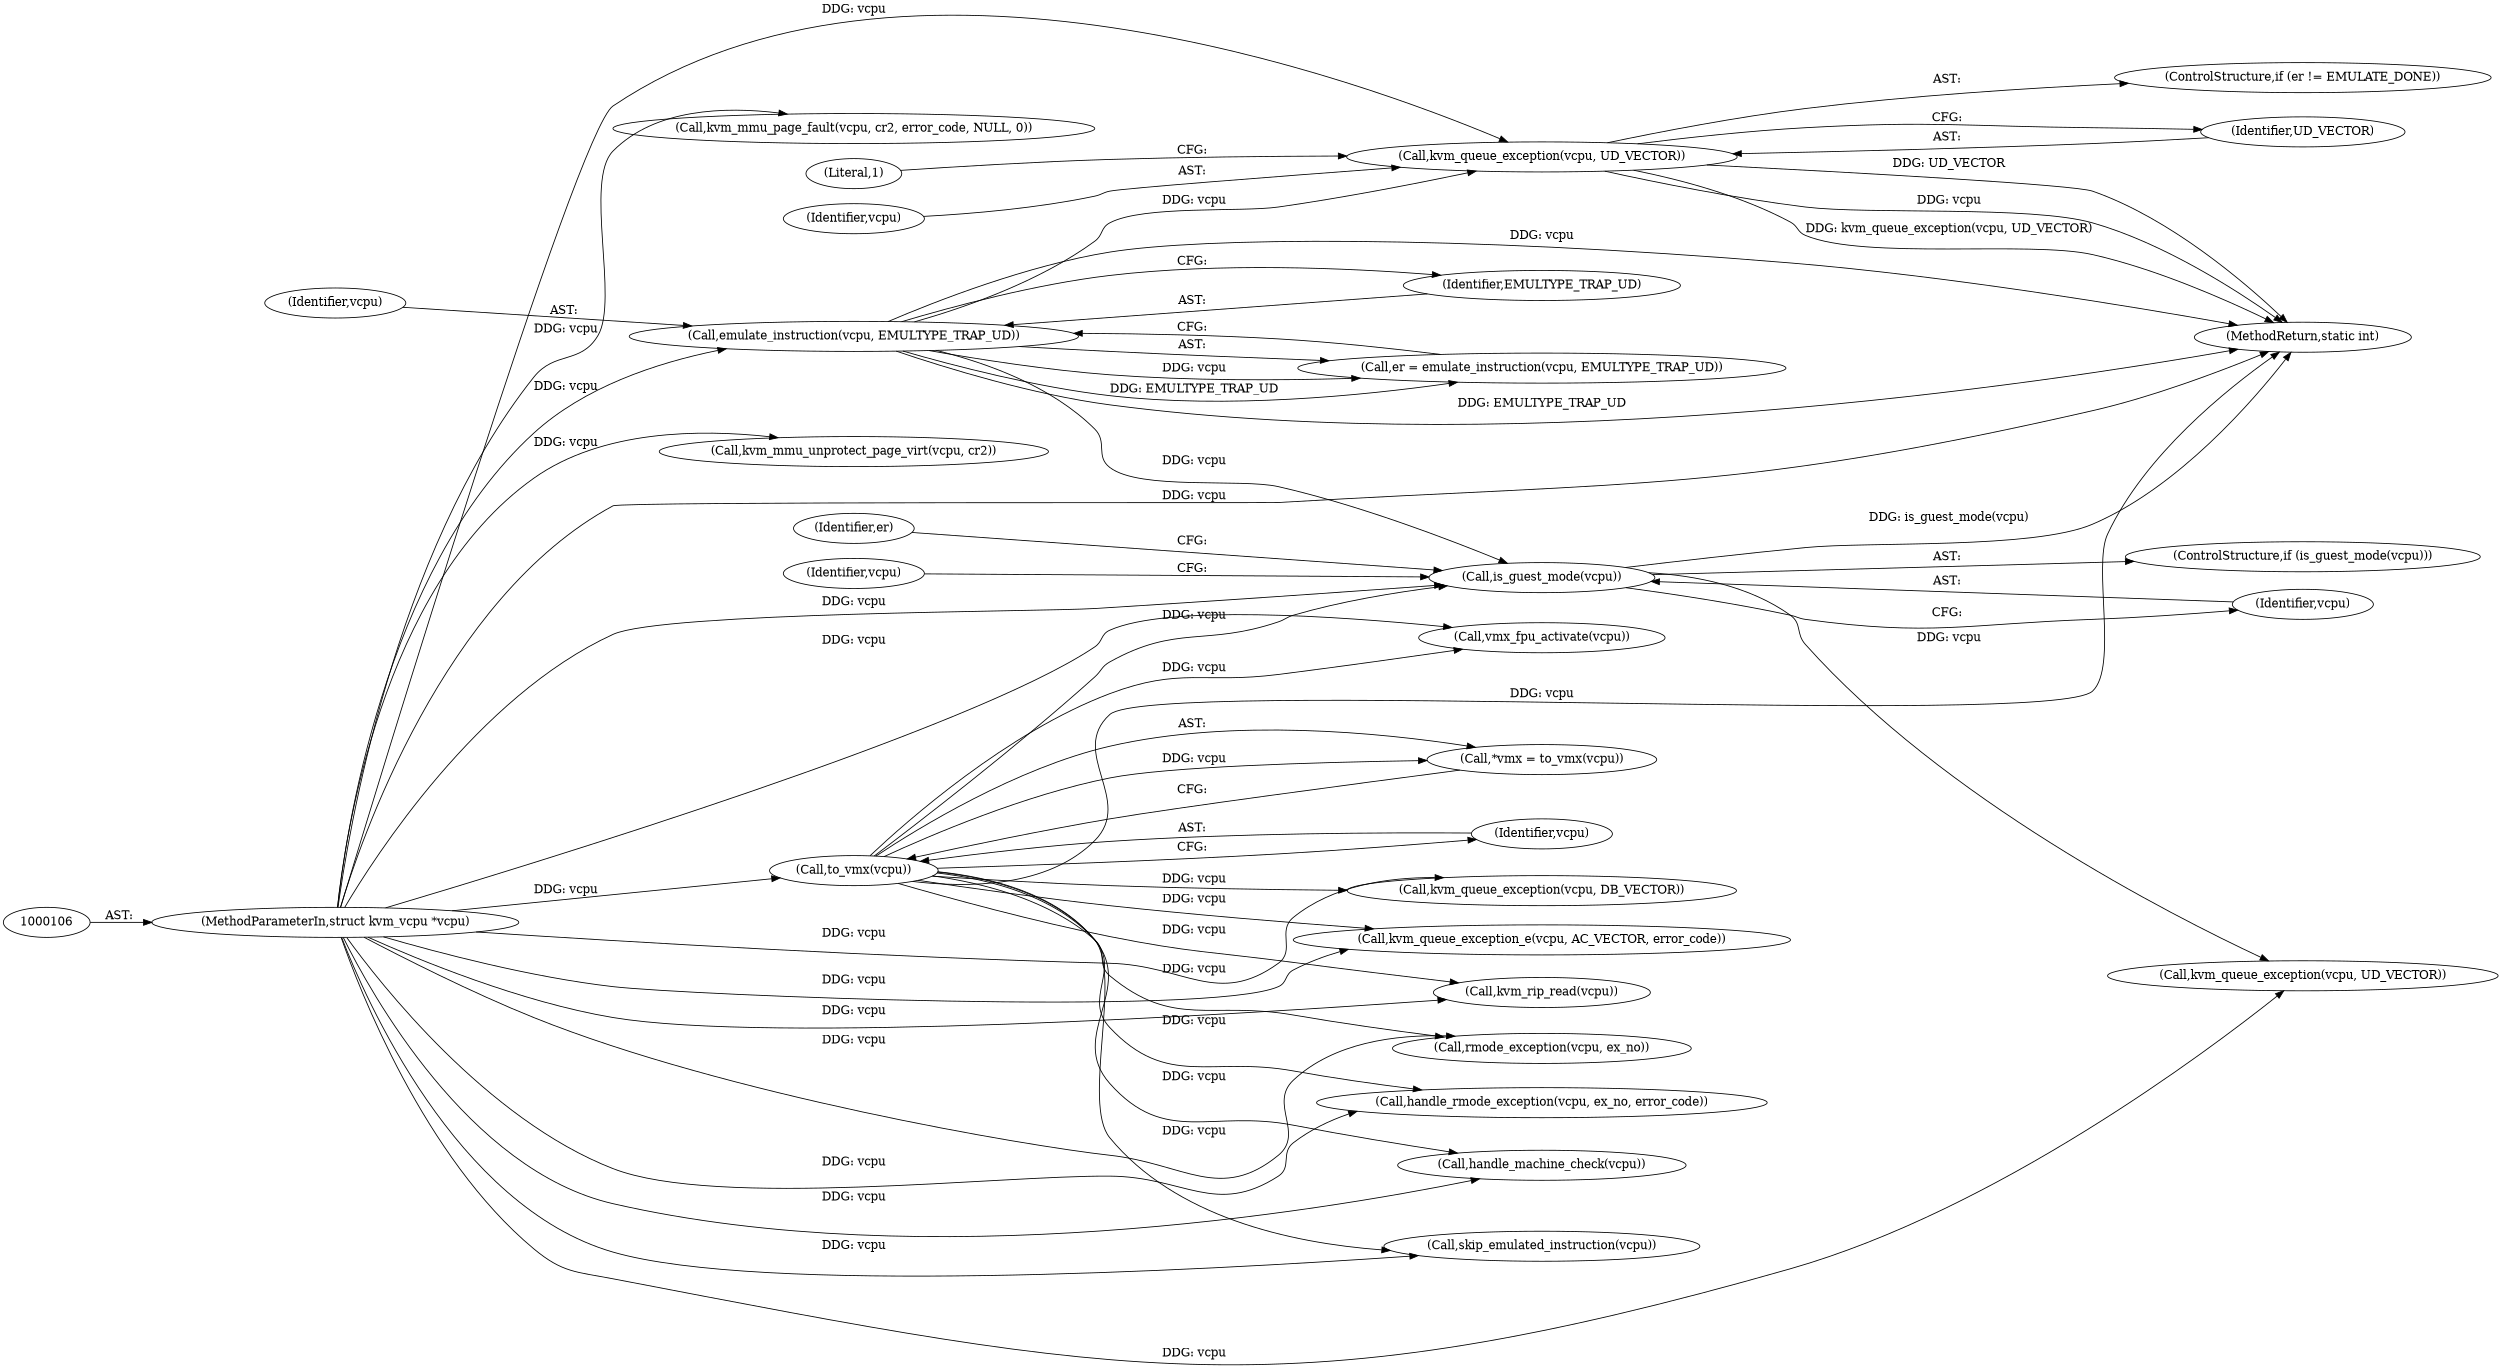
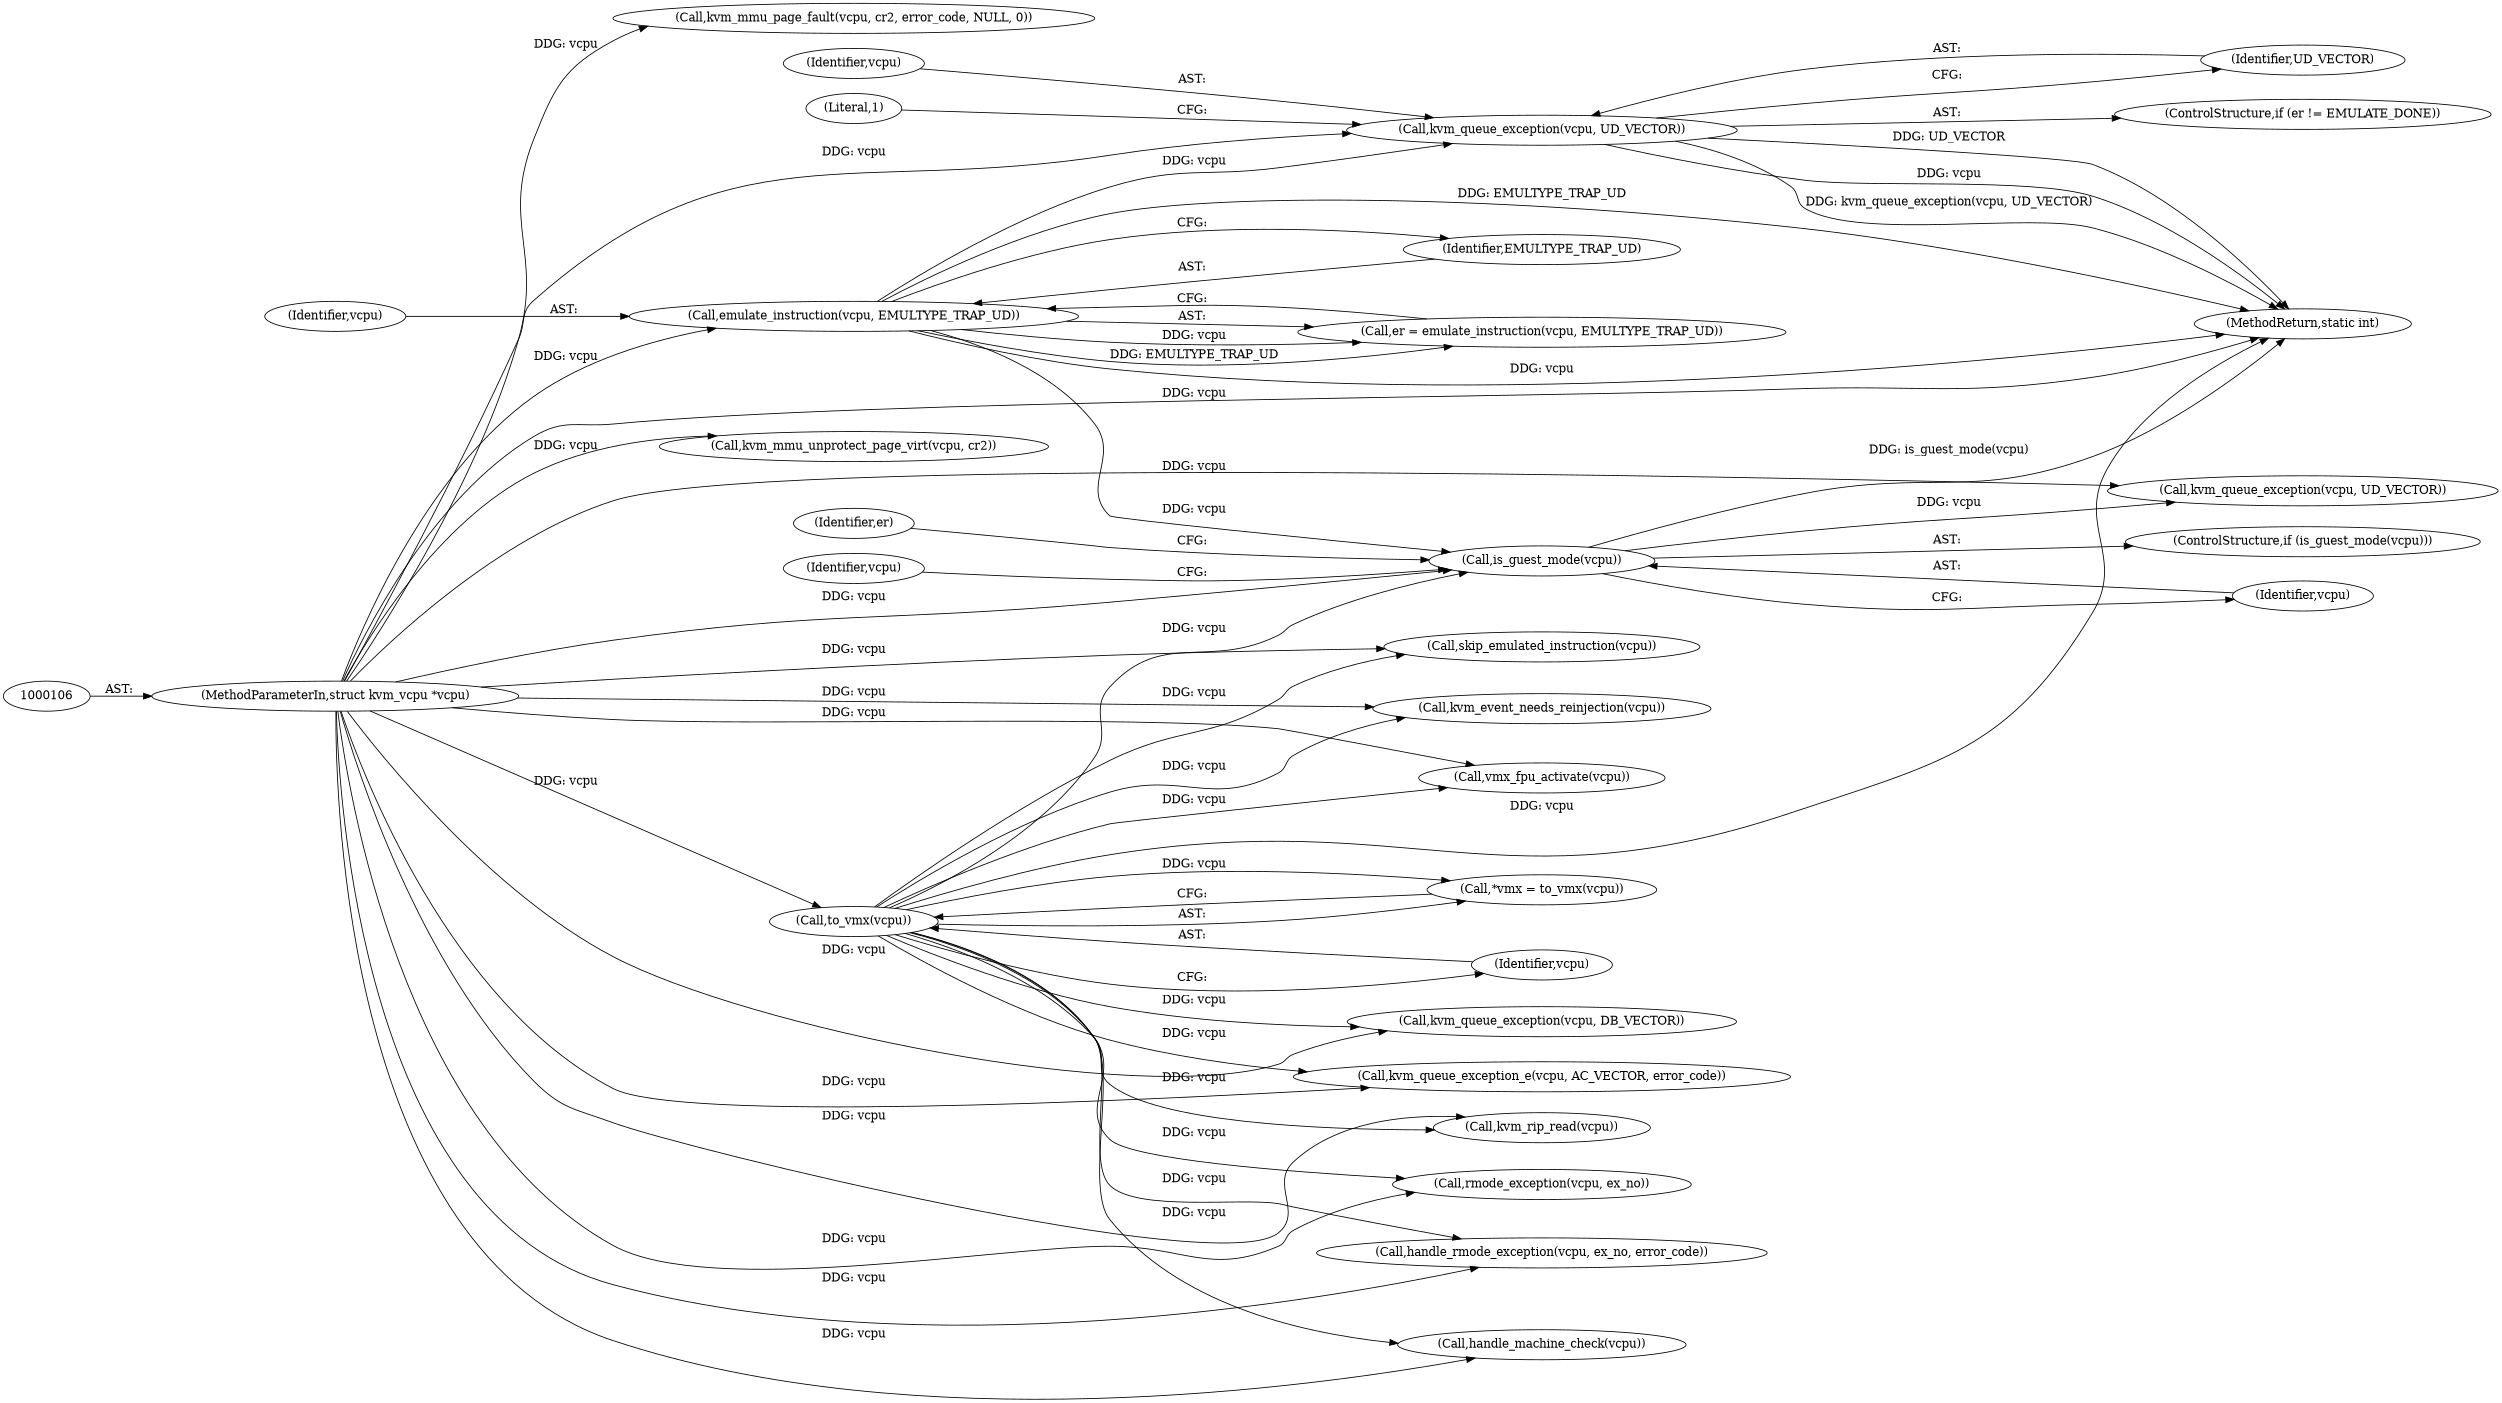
  digraph {
    rankdir=LR
    n1 [label="(Call,kvm_queue_exception(vcpu, UD_VECTOR))"]
    n2 [label="(ControlStructure,if (er != EMULATE_DONE))"]
    n3 [label="(MethodReturn,static int)"]
    n4 [label="(Identifier,UD_VECTOR)"]
    n5 [label="(Call,emulate_instruction(vcpu, EMULTYPE_TRAP_UD))"]
    n6 [label="(Identifier,EMULTYPE_TRAP_UD)"]
    n7 [label="(Call,er = emulate_instruction(vcpu, EMULTYPE_TRAP_UD))"]
    n8 [label="(Call,is_guest_mode(vcpu))"]
    n9 [label="(ControlStructure,if (is_guest_mode(vcpu)))"]
    n10 [label="(Identifier,vcpu)"]
    n11 [label="(Call,kvm_queue_exception(vcpu, UD_VECTOR))"]
    n12 [label="(Call,to_vmx(vcpu))"]
+   n13 [label="(Call,kvm_event_needs_reinjection(vcpu))"]
    n14 [label="(Call,vmx_fpu_activate(vcpu))"]
    n15 [label="(Call,*vmx = to_vmx(vcpu))"]
    n16 [label="(Call,kvm_queue_exception(vcpu, DB_VECTOR))"]
    n17 [label="(Call,kvm_queue_exception_e(vcpu, AC_VECTOR, error_code))"]
    n18 [label="(Identifier,vcpu)"]
    n19 [label="(Call,kvm_rip_read(vcpu))"]
    n20 [label="(Call,rmode_exception(vcpu, ex_no))"]
    n21 [label="(Call,handle_rmode_exception(vcpu, ex_no, error_code))"]
    n22 [label="(Call,handle_machine_check(vcpu))"]
    n23 [label="(Call,skip_emulated_instruction(vcpu))"]
    n24 [label="(MethodParameterIn,struct kvm_vcpu *vcpu)"]
    n25 [label="(Call,kvm_mmu_unprotect_page_virt(vcpu, cr2))"]
    n26 [label="(Call,kvm_mmu_page_fault(vcpu, cr2, error_code, NULL, 0))"]
    1000106
    n28 [label="(Literal,1)"]
    n29 [label="(Identifier,vcpu)"]
    n30 [label="(Identifier,er)"]
    n31 [label="(Identifier,vcpu)"]
    n32 [label="(Identifier,vcpu)"]
    n1 -> n2 [label="AST: "]
    n1 -> n3 [label="DDG: kvm_queue_exception(vcpu, UD_VECTOR)"]
    n1 -> n3 [label="DDG: UD_VECTOR"]
    n1 -> n3 [label="DDG: vcpu"]
    n1 -> n4 [label="CFG: "]
    n4 -> n1 [label="AST: "]
    n5 -> n1 [label="DDG: vcpu"]
    n5 -> n3 [label="DDG: vcpu"]
    n5 -> n3 [label="DDG: EMULTYPE_TRAP_UD"]
    n5 -> n6 [label="CFG: "]
    n5 -> n7 [label="AST: "]
    n5 -> n7 [label="DDG: vcpu"]
    n5 -> n7 [label="DDG: EMULTYPE_TRAP_UD"]
    n5 -> n8 [label="DDG: vcpu"]
    n6 -> n5 [label="AST: "]
    n7 -> n5 [label="CFG: "]
    n8 -> n3 [label="DDG: is_guest_mode(vcpu)"]
    n8 -> n9 [label="AST: "]
    n8 -> n10 [label="CFG: "]
    n8 -> n11 [label="DDG: vcpu"]
    n10 -> n8 [label="AST: "]
    n12 -> n3 [label="DDG: vcpu"]
    n12 -> n8 [label="DDG: vcpu"]
+   n12 -> n13 [label="DDG: vcpu"]
    n12 -> n14 [label="DDG: vcpu"]
    n12 -> n15 [label="AST: "]
    n12 -> n15 [label="DDG: vcpu"]
    n12 -> n16 [label="DDG: vcpu"]
    n12 -> n17 [label="DDG: vcpu"]
    n12 -> n18 [label="CFG: "]
    n12 -> n19 [label="DDG: vcpu"]
    n12 -> n20 [label="DDG: vcpu"]
    n12 -> n21 [label="DDG: vcpu"]
    n12 -> n22 [label="DDG: vcpu"]
    n12 -> n23 [label="DDG: vcpu"]
    n15 -> n12 [label="CFG: "]
    n18 -> n12 [label="AST: "]
    n24 -> n1 [label="DDG: vcpu"]
    n24 -> n3 [label="DDG: vcpu"]
    n24 -> n5 [label="DDG: vcpu"]
    n24 -> n8 [label="DDG: vcpu"]
    n24 -> n11 [label="DDG: vcpu"]
    n24 -> n12 [label="DDG: vcpu"]
+   n24 -> n13 [label="DDG: vcpu"]
    n24 -> n14 [label="DDG: vcpu"]
    n24 -> n16 [label="DDG: vcpu"]
    n24 -> n17 [label="DDG: vcpu"]
    n24 -> n19 [label="DDG: vcpu"]
    n24 -> n20 [label="DDG: vcpu"]
    n24 -> n21 [label="DDG: vcpu"]
    n24 -> n22 [label="DDG: vcpu"]
    n24 -> n23 [label="DDG: vcpu"]
    n24 -> n25 [label="DDG: vcpu"]
    n24 -> n26 [label="DDG: vcpu"]
    1000106 -> n24 [label="AST: "]
    n28 -> n1 [label="CFG: "]
    n29 -> n1 [label="AST: "]
    n30 -> n8 [label="CFG: "]
    n31 -> n8 [label="CFG: "]
    n32 -> n5 [label="AST: "]
  }
